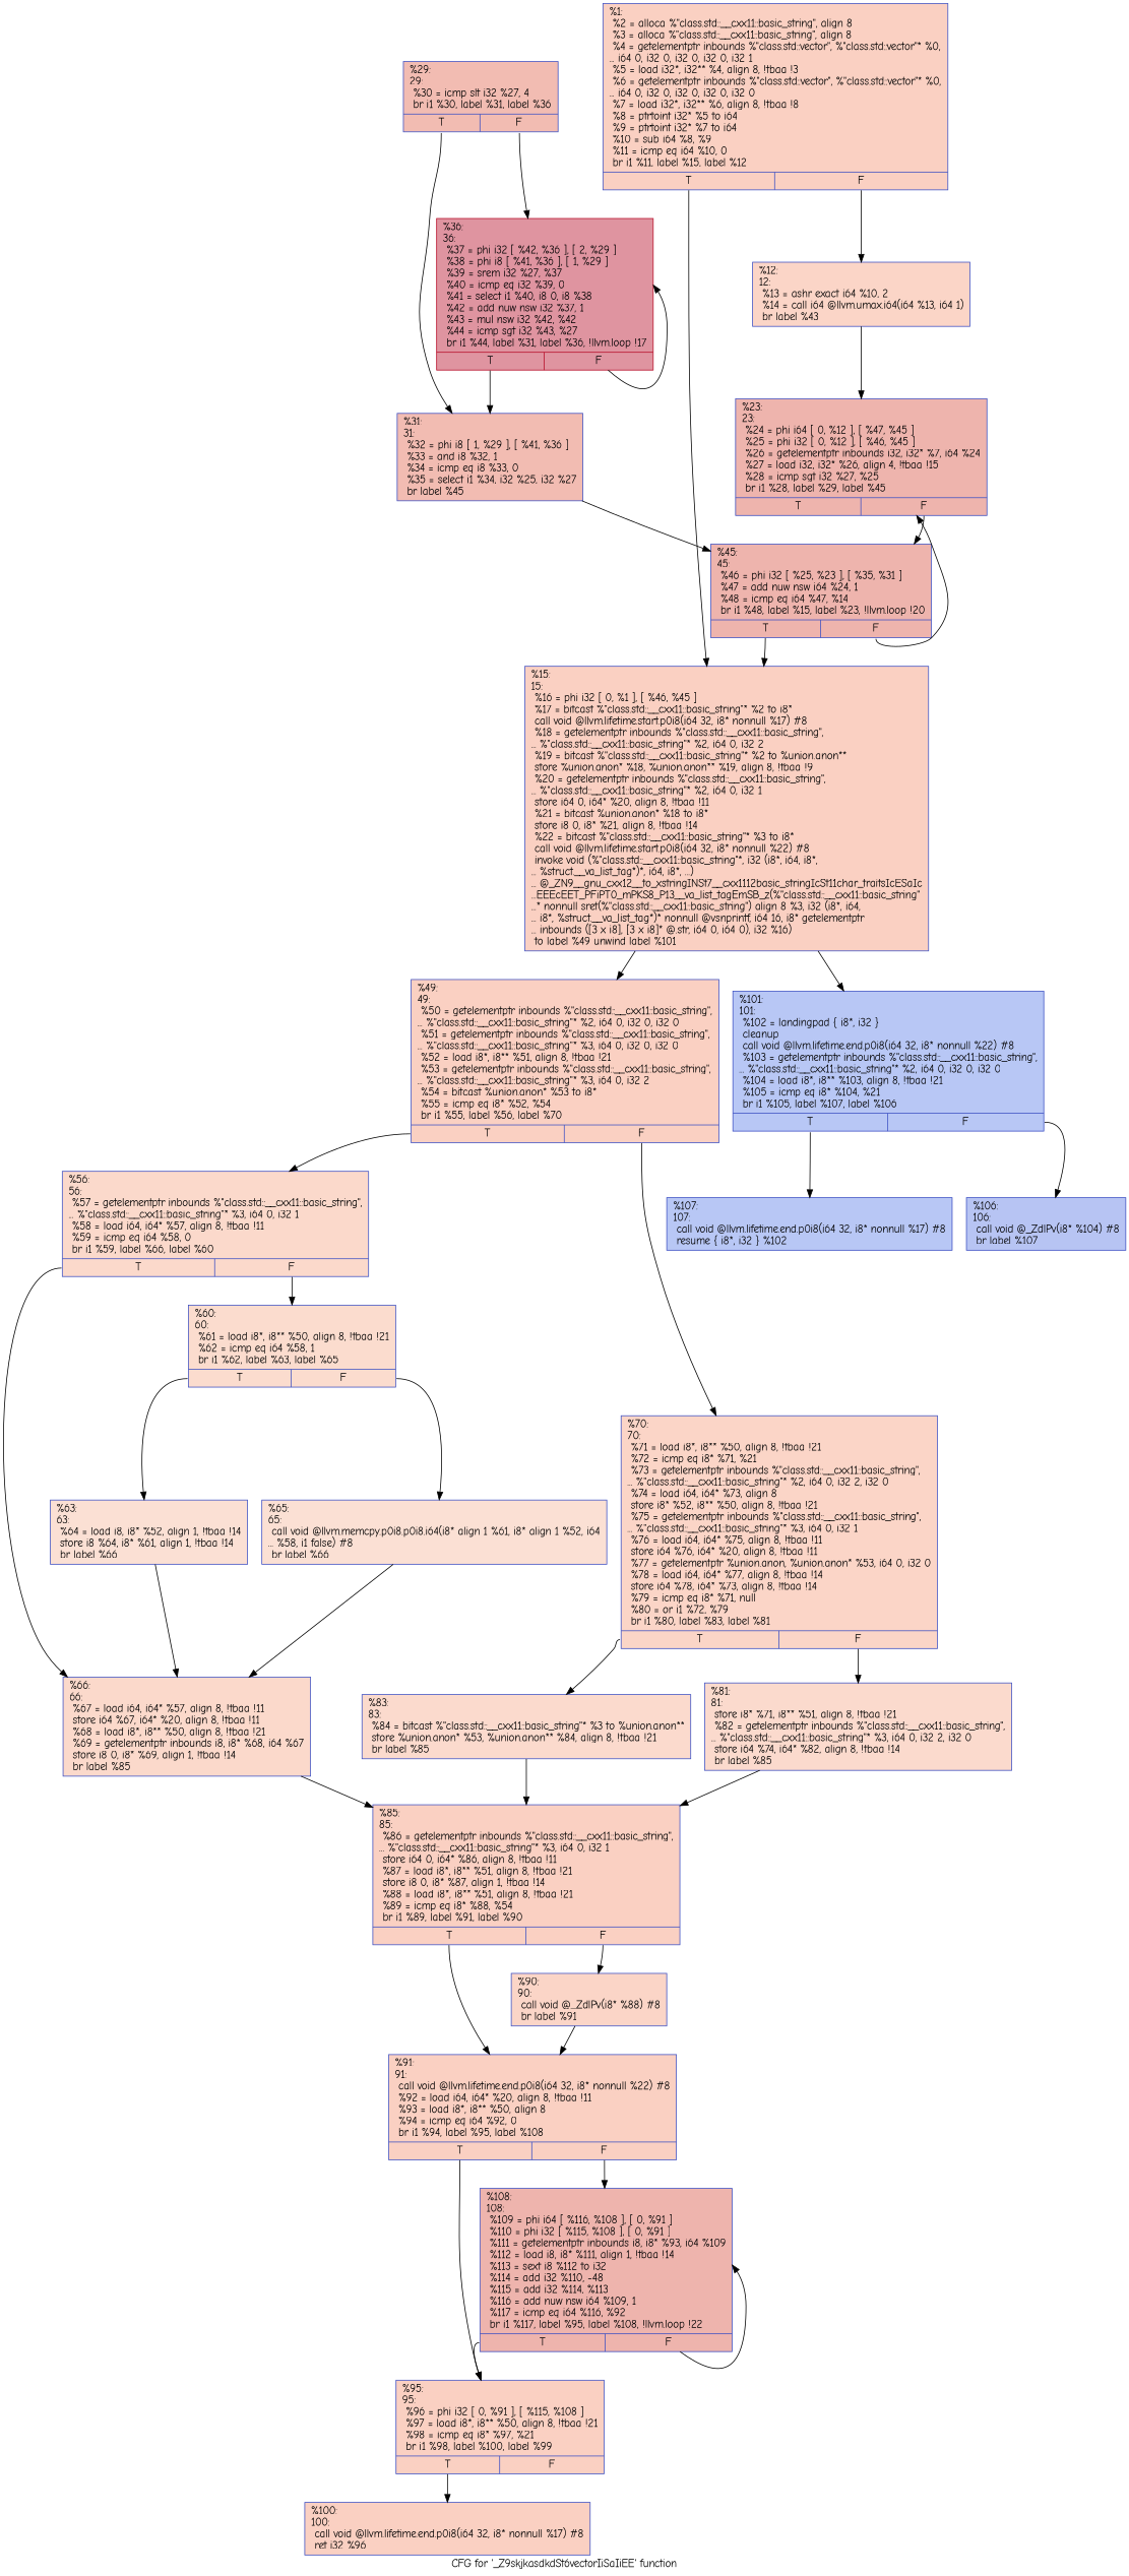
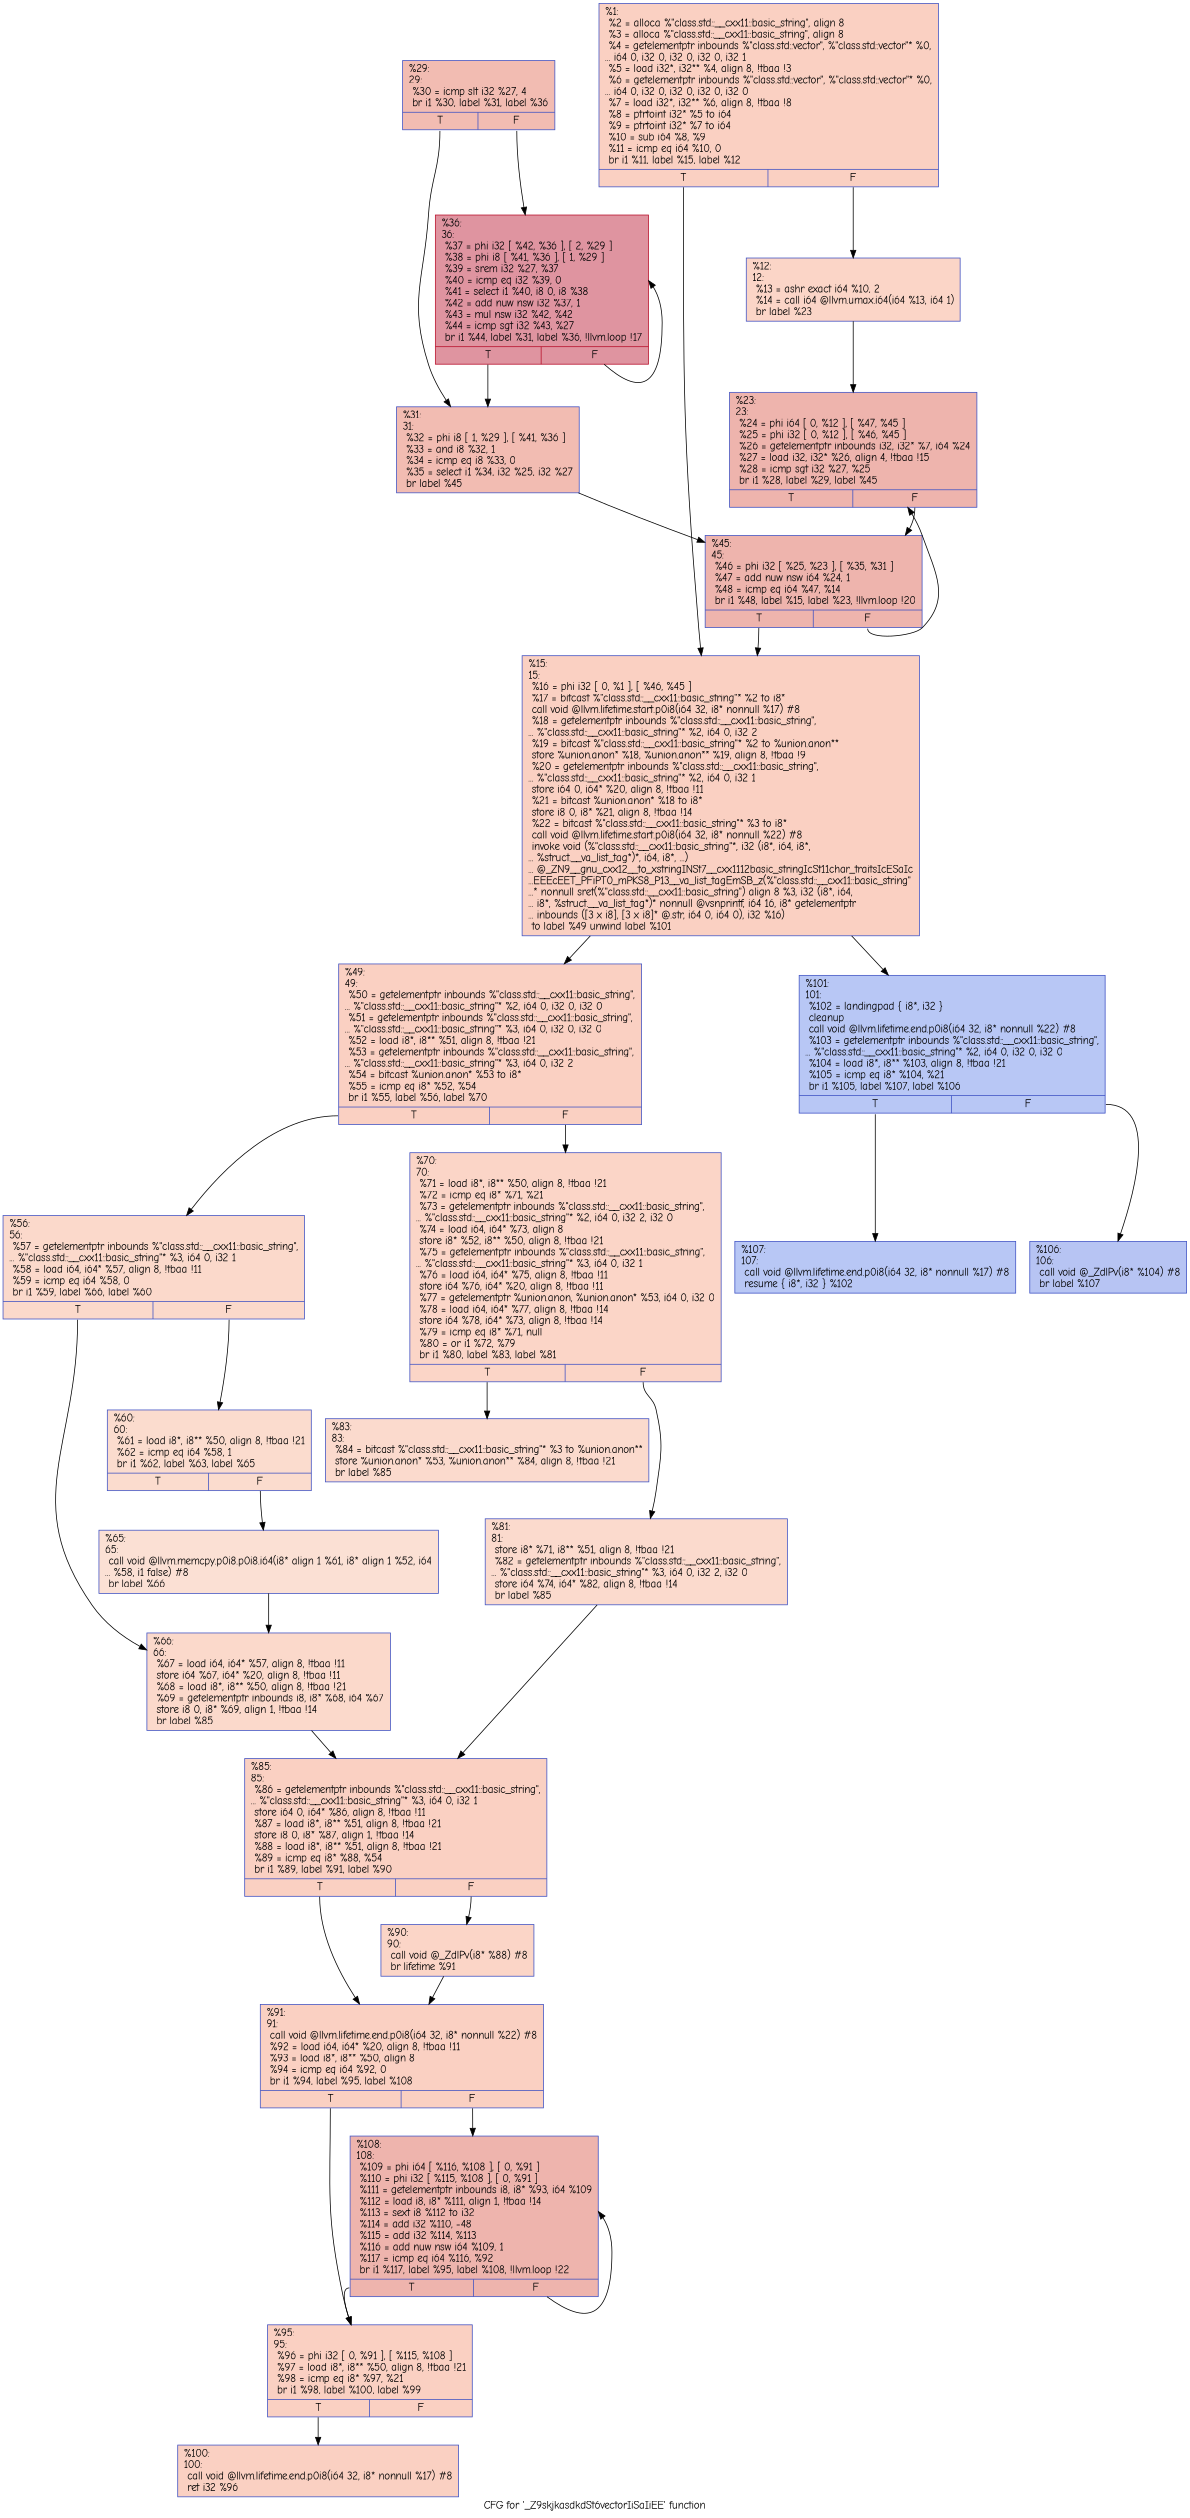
  digraph {
    fontname="Comic Neue"
    label="CFG for '_Z9skjkasdkdSt6vectorIiSaIiEE' function"
    node [color="#3d50c3ff" fillcolor="#f3947570" fontname="Comic Neue" shape=record style=filled]
    edge [fontname="Comic Neue" tailport=s0]
    n1 [label="{%1:\l  %2 = alloca %\"class.std::__cxx11::basic_string\", align 8\l  %3 = alloca %\"class.std::__cxx11::basic_string\", align 8\l  %4 = getelementptr inbounds %\"class.std::vector\", %\"class.std::vector\"* %0,\l... i64 0, i32 0, i32 0, i32 0, i32 1\l  %5 = load i32*, i32** %4, align 8, !tbaa !3\l  %6 = getelementptr inbounds %\"class.std::vector\", %\"class.std::vector\"* %0,\l... i64 0, i32 0, i32 0, i32 0, i32 0\l  %7 = load i32*, i32** %6, align 8, !tbaa !8\l  %8 = ptrtoint i32* %5 to i64\l  %9 = ptrtoint i32* %7 to i64\l  %10 = sub i64 %8, %9\l  %11 = icmp eq i64 %10, 0\l  br i1 %11, label %15, label %12\l|{<s0>T|<s1>F}}"]
    n2 [label="{%15:\l15:                                               \l  %16 = phi i32 [ 0, %1 ], [ %46, %45 ]\l  %17 = bitcast %\"class.std::__cxx11::basic_string\"* %2 to i8*\l  call void @llvm.lifetime.start.p0i8(i64 32, i8* nonnull %17) #8\l  %18 = getelementptr inbounds %\"class.std::__cxx11::basic_string\",\l... %\"class.std::__cxx11::basic_string\"* %2, i64 0, i32 2\l  %19 = bitcast %\"class.std::__cxx11::basic_string\"* %2 to %union.anon**\l  store %union.anon* %18, %union.anon** %19, align 8, !tbaa !9\l  %20 = getelementptr inbounds %\"class.std::__cxx11::basic_string\",\l... %\"class.std::__cxx11::basic_string\"* %2, i64 0, i32 1\l  store i64 0, i64* %20, align 8, !tbaa !11\l  %21 = bitcast %union.anon* %18 to i8*\l  store i8 0, i8* %21, align 8, !tbaa !14\l  %22 = bitcast %\"class.std::__cxx11::basic_string\"* %3 to i8*\l  call void @llvm.lifetime.start.p0i8(i64 32, i8* nonnull %22) #8\l  invoke void (%\"class.std::__cxx11::basic_string\"*, i32 (i8*, i64, i8*,\l... %struct.__va_list_tag*)*, i64, i8*, ...)\l... @_ZN9__gnu_cxx12__to_xstringINSt7__cxx1112basic_stringIcSt11char_traitsIcESaIc\l...EEEcEET_PFiPT0_mPKS8_P13__va_list_tagEmSB_z(%\"class.std::__cxx11::basic_string\"\l...* nonnull sret(%\"class.std::__cxx11::basic_string\") align 8 %3, i32 (i8*, i64,\l... i8*, %struct.__va_list_tag*)* nonnull @vsnprintf, i64 16, i8* getelementptr\l... inbounds ([3 x i8], [3 x i8]* @.str, i64 0, i64 0), i32 %16)\l          to label %49 unwind label %101\l}"]
-   n3 [fillcolor="#f5a08170" label="{%12:\l12:                                               \l  %13 = ashr exact i64 %10, 2\l  %14 = call i64 @llvm.umax.i64(i64 %13, i64 1)\l  br label %43\l}"]
+   n3 [fillcolor="#f5a08170" label="{%12:\l12:                                               \l  %13 = ashr exact i64 %10, 2\l  %14 = call i64 @llvm.umax.i64(i64 %13, i64 1)\l  br label %23\l}"]
    n4 [label="{%49:\l49:                                               \l  %50 = getelementptr inbounds %\"class.std::__cxx11::basic_string\",\l... %\"class.std::__cxx11::basic_string\"* %2, i64 0, i32 0, i32 0\l  %51 = getelementptr inbounds %\"class.std::__cxx11::basic_string\",\l... %\"class.std::__cxx11::basic_string\"* %3, i64 0, i32 0, i32 0\l  %52 = load i8*, i8** %51, align 8, !tbaa !21\l  %53 = getelementptr inbounds %\"class.std::__cxx11::basic_string\",\l... %\"class.std::__cxx11::basic_string\"* %3, i64 0, i32 2\l  %54 = bitcast %union.anon* %53 to i8*\l  %55 = icmp eq i8* %52, %54\l  br i1 %55, label %56, label %70\l|{<s0>T|<s1>F}}"]
    n5 [fillcolor="#5f7fe870" label="{%101:\l101:                                              \l  %102 = landingpad \{ i8*, i32 \}\l          cleanup\l  call void @llvm.lifetime.end.p0i8(i64 32, i8* nonnull %22) #8\l  %103 = getelementptr inbounds %\"class.std::__cxx11::basic_string\",\l... %\"class.std::__cxx11::basic_string\"* %2, i64 0, i32 0, i32 0\l  %104 = load i8*, i8** %103, align 8, !tbaa !21\l  %105 = icmp eq i8* %104, %21\l  br i1 %105, label %107, label %106\l|{<s0>T|<s1>F}}"]
    n6 [fillcolor="#d8564670" label="{%23:\l23:                                               \l  %24 = phi i64 [ 0, %12 ], [ %47, %45 ]\l  %25 = phi i32 [ 0, %12 ], [ %46, %45 ]\l  %26 = getelementptr inbounds i32, i32* %7, i64 %24\l  %27 = load i32, i32* %26, align 4, !tbaa !15\l  %28 = icmp sgt i32 %27, %25\l  br i1 %28, label %29, label %45\l|{<s0>T|<s1>F}}"]
    n7 [fillcolor="#f7a88970" label="{%56:\l56:                                               \l  %57 = getelementptr inbounds %\"class.std::__cxx11::basic_string\",\l... %\"class.std::__cxx11::basic_string\"* %3, i64 0, i32 1\l  %58 = load i64, i64* %57, align 8, !tbaa !11\l  %59 = icmp eq i64 %58, 0\l  br i1 %59, label %66, label %60\l|{<s0>T|<s1>F}}"]
    n8 [fillcolor="#f5a08170" label="{%70:\l70:                                               \l  %71 = load i8*, i8** %50, align 8, !tbaa !21\l  %72 = icmp eq i8* %71, %21\l  %73 = getelementptr inbounds %\"class.std::__cxx11::basic_string\",\l... %\"class.std::__cxx11::basic_string\"* %2, i64 0, i32 2, i32 0\l  %74 = load i64, i64* %73, align 8\l  store i8* %52, i8** %50, align 8, !tbaa !21\l  %75 = getelementptr inbounds %\"class.std::__cxx11::basic_string\",\l... %\"class.std::__cxx11::basic_string\"* %3, i64 0, i32 1\l  %76 = load i64, i64* %75, align 8, !tbaa !11\l  store i64 %76, i64* %20, align 8, !tbaa !11\l  %77 = getelementptr %union.anon, %union.anon* %53, i64 0, i32 0\l  %78 = load i64, i64* %77, align 8, !tbaa !14\l  store i64 %78, i64* %73, align 8, !tbaa !14\l  %79 = icmp eq i8* %71, null\l  %80 = or i1 %72, %79\l  br i1 %80, label %83, label %81\l|{<s0>T|<s1>F}}"]
    n9 [fillcolor="#5f7fe870" label="{%107:\l107:                                              \l  call void @llvm.lifetime.end.p0i8(i64 32, i8* nonnull %17) #8\l  resume \{ i8*, i32 \} %102\l}"]
    n10 [fillcolor="#5b7ae570" label="{%106:\l106:                                              \l  call void @_ZdlPv(i8* %104) #8\l  br label %107\l}"]
    n11 [fillcolor="#d8564670" label="{%45:\l45:                                               \l  %46 = phi i32 [ %25, %23 ], [ %35, %31 ]\l  %47 = add nuw nsw i64 %24, 1\l  %48 = icmp eq i64 %47, %14\l  br i1 %48, label %15, label %23, !llvm.loop !20\l|{<s0>T|<s1>F}}"]
    n12 [fillcolor="#e1675170" label="{%29:\l29:                                               \l  %30 = icmp slt i32 %27, 4\l  br i1 %30, label %31, label %36\l|{<s0>T|<s1>F}}"]
    n13 [fillcolor="#e1675170" label="{%31:\l31:                                               \l  %32 = phi i8 [ 1, %29 ], [ %41, %36 ]\l  %33 = and i8 %32, 1\l  %34 = icmp eq i8 %33, 0\l  %35 = select i1 %34, i32 %25, i32 %27\l  br label %45\l}"]
    n14 [color="#b70d28ff" fillcolor="#b70d2870" label="{%36:\l36:                                               \l  %37 = phi i32 [ %42, %36 ], [ 2, %29 ]\l  %38 = phi i8 [ %41, %36 ], [ 1, %29 ]\l  %39 = srem i32 %27, %37\l  %40 = icmp eq i32 %39, 0\l  %41 = select i1 %40, i8 0, i8 %38\l  %42 = add nuw nsw i32 %37, 1\l  %43 = mul nsw i32 %42, %42\l  %44 = icmp sgt i32 %43, %27\l  br i1 %44, label %31, label %36, !llvm.loop !17\l|{<s0>T|<s1>F}}"]
    n15 [fillcolor="#f7a88970" label="{%66:\l66:                                               \l  %67 = load i64, i64* %57, align 8, !tbaa !11\l  store i64 %67, i64* %20, align 8, !tbaa !11\l  %68 = load i8*, i8** %50, align 8, !tbaa !21\l  %69 = getelementptr inbounds i8, i8* %68, i64 %67\l  store i8 0, i8* %69, align 1, !tbaa !14\l  br label %85\l}"]
    n16 [fillcolor="#f7af9170" label="{%60:\l60:                                               \l  %61 = load i8*, i8** %50, align 8, !tbaa !21\l  %62 = icmp eq i64 %58, 1\l  br i1 %62, label %63, label %65\l|{<s0>T|<s1>F}}"]
    n17 [fillcolor="#f7ac8e70" label="{%83:\l83:                                               \l  %84 = bitcast %\"class.std::__cxx11::basic_string\"* %3 to %union.anon**\l  store %union.anon* %53, %union.anon** %84, align 8, !tbaa !21\l  br label %85\l}"]
    n18 [fillcolor="#f7ac8e70" label="{%81:\l81:                                               \l  store i8* %71, i8** %51, align 8, !tbaa !21\l  %82 = getelementptr inbounds %\"class.std::__cxx11::basic_string\",\l... %\"class.std::__cxx11::basic_string\"* %3, i64 0, i32 2, i32 0\l  store i64 %74, i64* %82, align 8, !tbaa !14\l  br label %85\l}"]
    n19 [label="{%85:\l85:                                               \l  %86 = getelementptr inbounds %\"class.std::__cxx11::basic_string\",\l... %\"class.std::__cxx11::basic_string\"* %3, i64 0, i32 1\l  store i64 0, i64* %86, align 8, !tbaa !11\l  %87 = load i8*, i8** %51, align 8, !tbaa !21\l  store i8 0, i8* %87, align 1, !tbaa !14\l  %88 = load i8*, i8** %51, align 8, !tbaa !21\l  %89 = icmp eq i8* %88, %54\l  br i1 %89, label %91, label %90\l|{<s0>T|<s1>F}}"]
-   n20 [fillcolor="#f7b99e70" label="{%63:\l63:                                               \l  %64 = load i8, i8* %52, align 1, !tbaa !14\l  store i8 %64, i8* %61, align 1, !tbaa !14\l  br label %66\l}"]
    n21 [fillcolor="#f7b99e70" label="{%65:\l65:                                               \l  call void @llvm.memcpy.p0i8.p0i8.i64(i8* align 1 %61, i8* align 1 %52, i64\l... %58, i1 false) #8\l  br label %66\l}"]
    n22 [label="{%91:\l91:                                               \l  call void @llvm.lifetime.end.p0i8(i64 32, i8* nonnull %22) #8\l  %92 = load i64, i64* %20, align 8, !tbaa !11\l  %93 = load i8*, i8** %50, align 8\l  %94 = icmp eq i64 %92, 0\l  br i1 %94, label %95, label %108\l|{<s0>T|<s1>F}}"]
-   n23 [fillcolor="#f5a08170" label="{%90:\l90:                                               \l  call void @_ZdlPv(i8* %88) #8\l  br label %91\l}"]
+   n23 [fillcolor="#f5a08170" label="{%90:\l90:                                               \l  call void @_ZdlPv(i8* %88) #8\l  br lifetime %91\l}"]
    n24 [label="{%95:\l95:                                               \l  %96 = phi i32 [ 0, %91 ], [ %115, %108 ]\l  %97 = load i8*, i8** %50, align 8, !tbaa !21\l  %98 = icmp eq i8* %97, %21\l  br i1 %98, label %100, label %99\l|{<s0>T|<s1>F}}"]
    n25 [fillcolor="#d8564670" label="{%108:\l108:                                              \l  %109 = phi i64 [ %116, %108 ], [ 0, %91 ]\l  %110 = phi i32 [ %115, %108 ], [ 0, %91 ]\l  %111 = getelementptr inbounds i8, i8* %93, i64 %109\l  %112 = load i8, i8* %111, align 1, !tbaa !14\l  %113 = sext i8 %112 to i32\l  %114 = add i32 %110, -48\l  %115 = add i32 %114, %113\l  %116 = add nuw nsw i64 %109, 1\l  %117 = icmp eq i64 %116, %92\l  br i1 %117, label %95, label %108, !llvm.loop !22\l|{<s0>T|<s1>F}}"]
    n26 [label="{%100:\l100:                                              \l  call void @llvm.lifetime.end.p0i8(i64 32, i8* nonnull %17) #8\l  ret i32 %96\l}"]
    n1 -> n2
    n1 -> n3 [tailport=s1]
    n2 -> n4
    n2 -> n5
    n3 -> n6
    n4 -> n7
    n4 -> n8 [tailport=s1]
    n5 -> n9
    n5 -> n10 [tailport=s1]
    n6 -> n11 [tailport=s1]
    n7 -> n15
    n7 -> n16 [tailport=s1]
    n8 -> n17
    n8 -> n18 [tailport=s1]
    n11 -> n2
    n11 -> n6 [tailport=s1]
    n12 -> n13
    n12 -> n14 [tailport=s1]
    n13 -> n11
    n14 -> n13
    n14 -> n14 [tailport=s1]
    n15 -> n19
-   n16 -> n20
    n16 -> n21 [tailport=s1]
-   n17 -> n19
    n18 -> n19
    n19 -> n22
    n19 -> n23 [tailport=s1]
-   n20 -> n15
    n21 -> n15
    n22 -> n24
    n22 -> n25 [tailport=s1]
    n23 -> n22
    n24 -> n26
    n25 -> n24
    n25 -> n25 [tailport=s1]
  }
